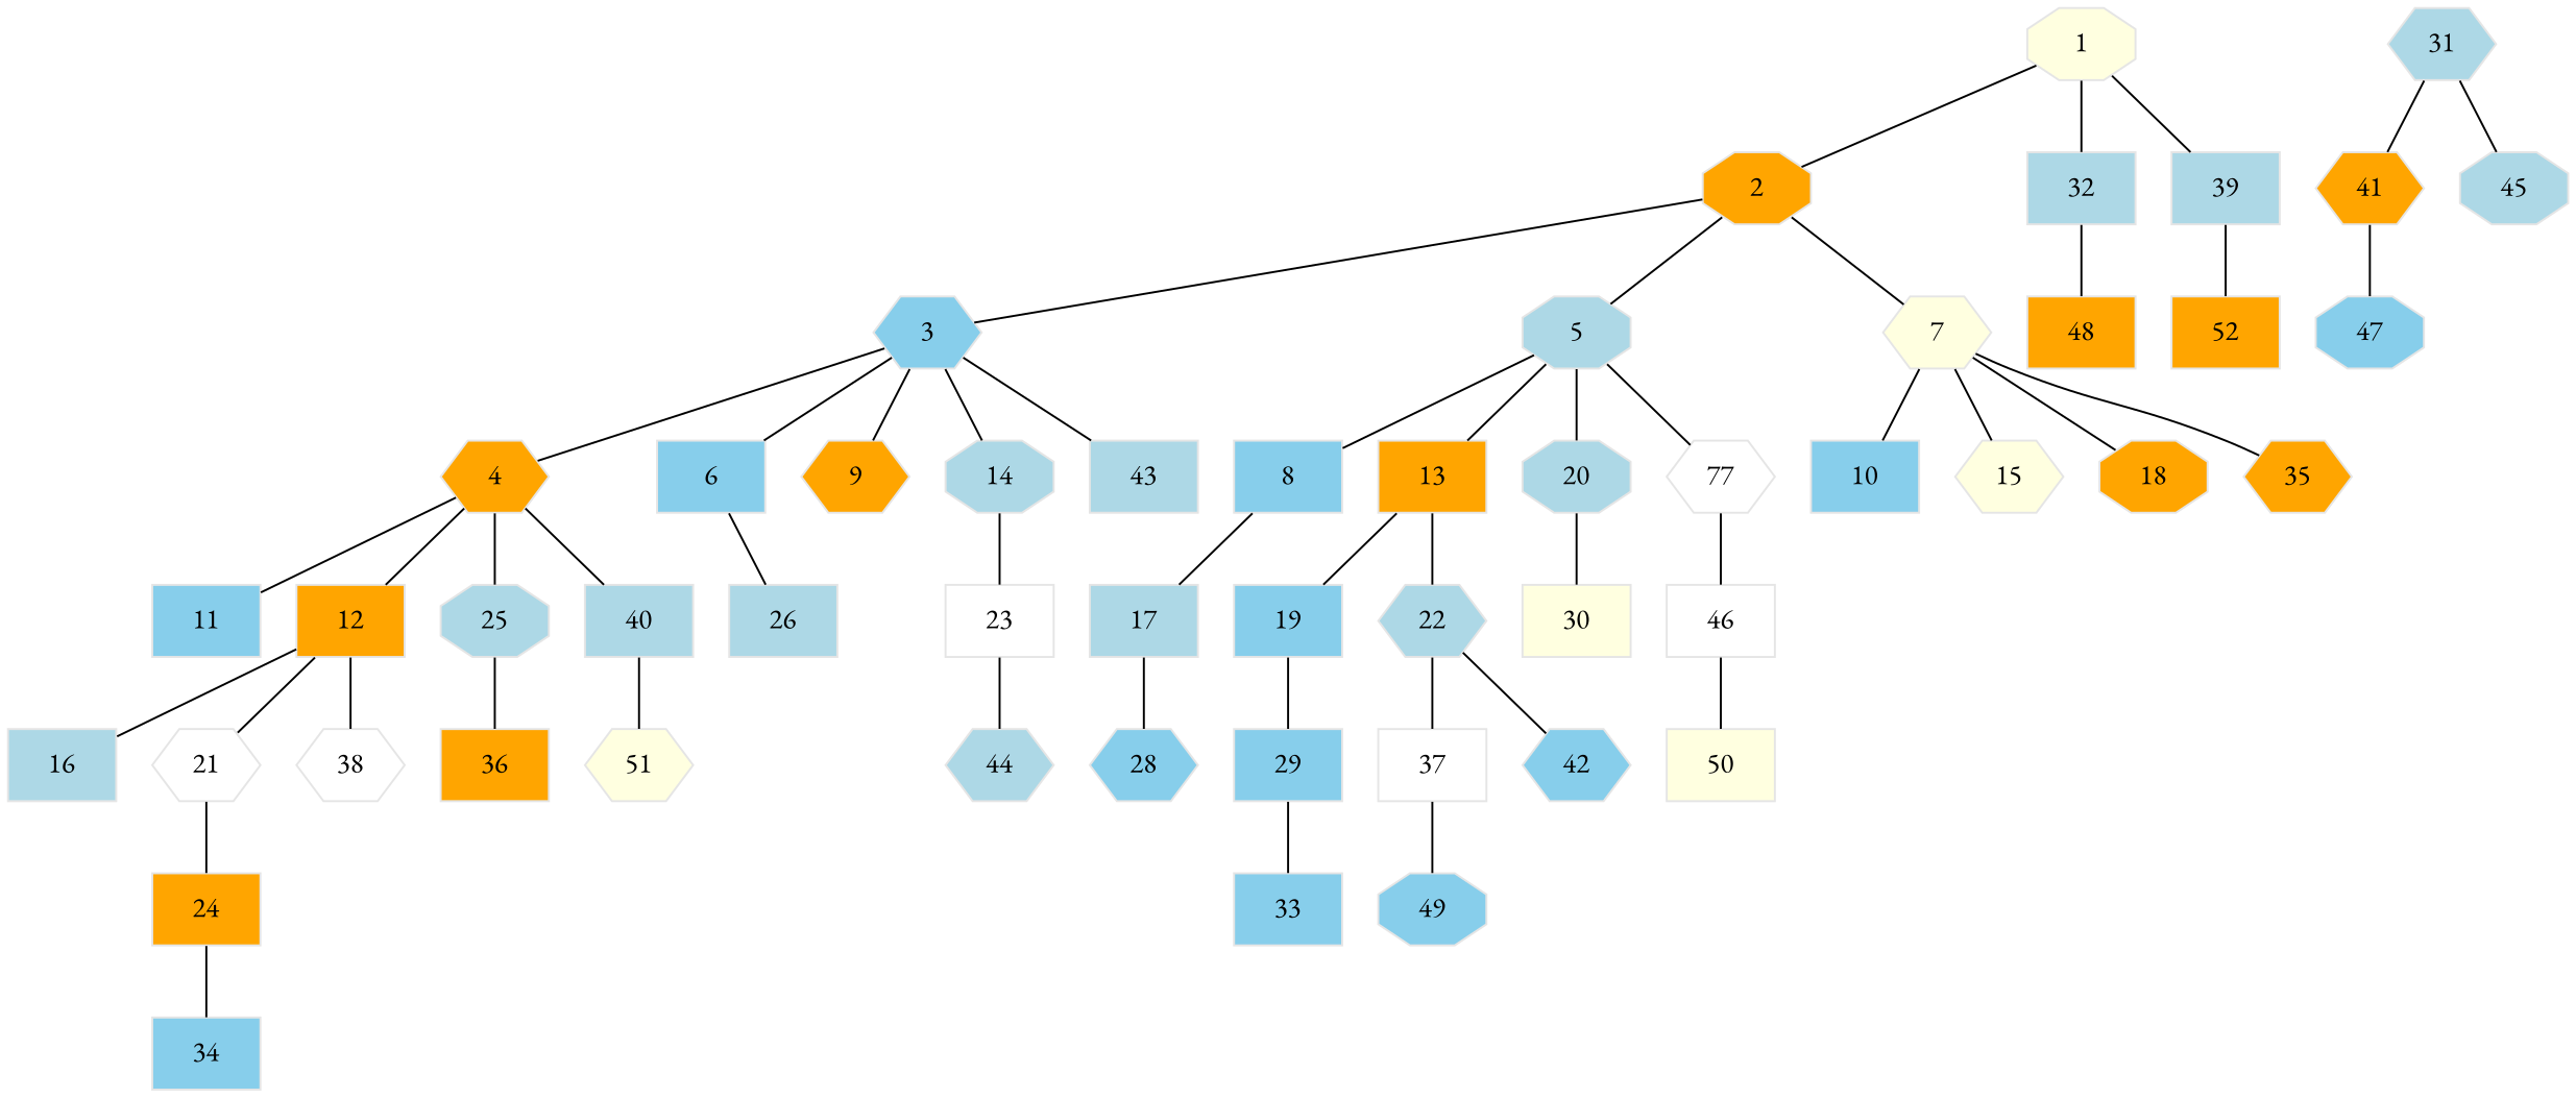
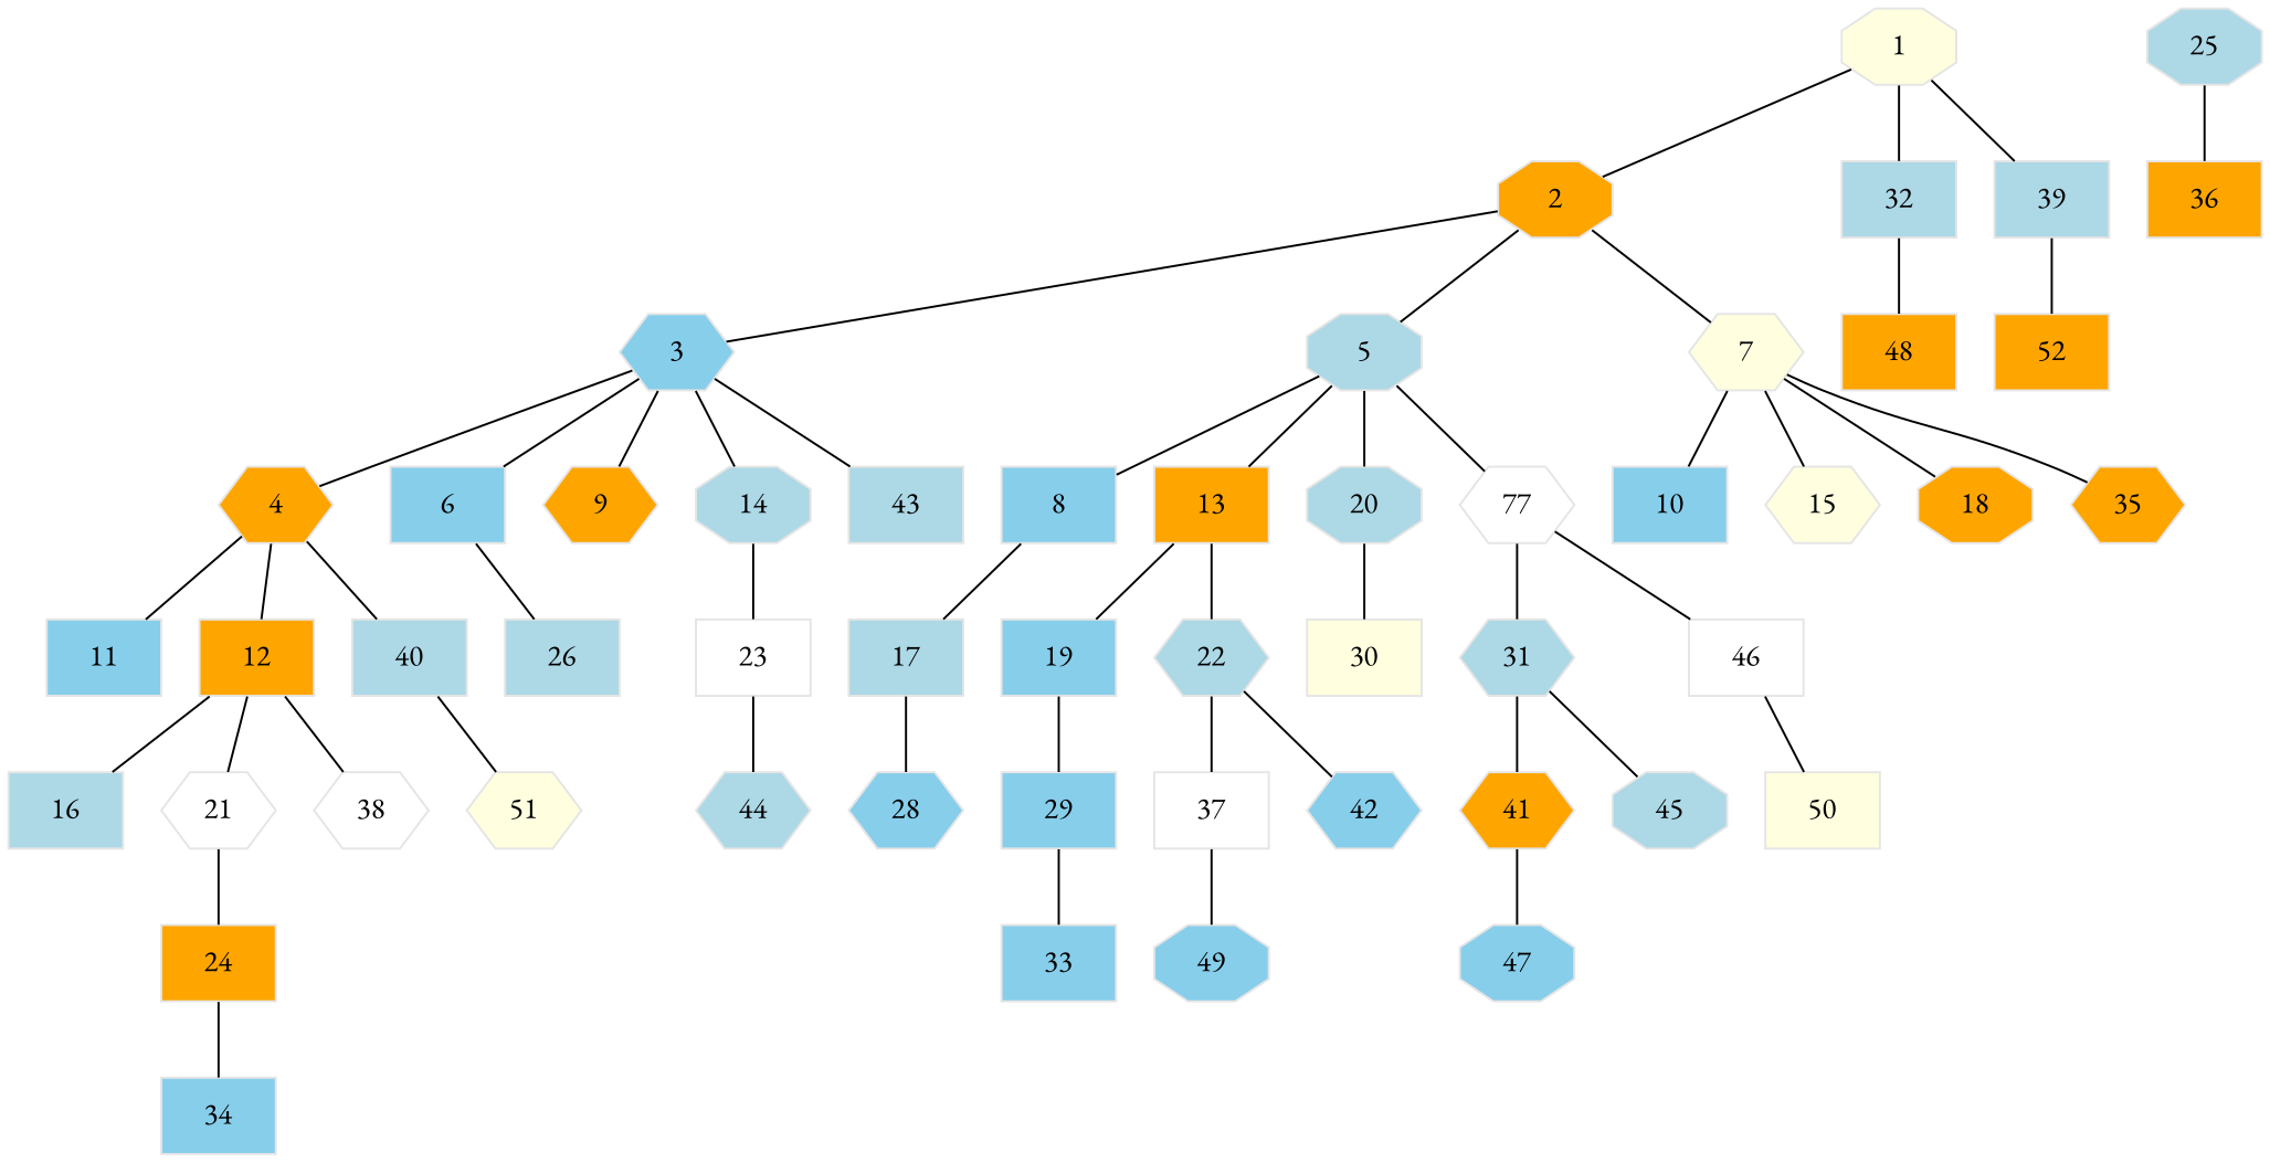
  graph {
    fontname="EB Garamond"
    node [color=gray90 fillcolor=lightblue fontname="EB Garamond" shape=box style=filled]
    edge [fontname="EB Garamond"]
    1 [fillcolor=lightyellow shape=octagon]
    2 [fillcolor=orange shape=octagon]
    32
    39
    3 [fillcolor=skyblue shape=hexagon]
    5 [shape=octagon]
    7 [fillcolor=lightyellow shape=hexagon]
    48 [fillcolor=orange]
    52 [fillcolor=orange]
    4 [fillcolor=orange shape=hexagon]
    6 [fillcolor=skyblue]
    9 [fillcolor=orange shape=hexagon]
    14 [shape=octagon]
    43
    8 [fillcolor=skyblue]
    13 [fillcolor=orange]
    20 [shape=octagon]
    n18 [fillcolor=white label=77 shape=hexagon]
    10 [fillcolor=skyblue]
    15 [fillcolor=lightyellow shape=hexagon]
    18 [fillcolor=orange shape=octagon]
    35 [fillcolor=orange shape=hexagon]
    11 [fillcolor=skyblue]
    12 [fillcolor=orange]
    25 [shape=octagon]
    40
    26
    23 [fillcolor=white]
    16
    21 [fillcolor=white shape=hexagon]
    38 [fillcolor=white shape=hexagon]
    36 [fillcolor=orange]
    51 [fillcolor=lightyellow shape=hexagon]
    17
    19 [fillcolor=skyblue]
    22 [shape=hexagon]
    30 [fillcolor=lightyellow]
    31 [shape=hexagon]
    46 [fillcolor=white]
    28 [fillcolor=skyblue shape=hexagon]
    24 [fillcolor=orange]
    29 [fillcolor=skyblue]
    37 [fillcolor=white]
    42 [fillcolor=skyblue shape=hexagon]
    44 [shape=hexagon]
    33 [fillcolor=skyblue]
    34 [fillcolor=skyblue]
    49 [fillcolor=skyblue shape=octagon]
    41 [fillcolor=orange shape=hexagon]
    45 [shape=octagon]
    50 [fillcolor=lightyellow]
    47 [fillcolor=skyblue shape=octagon]
    1 -- 2
    1 -- 32
    1 -- 39
    2 -- 3
    2 -- 5
    2 -- 7
    32 -- 48
    39 -- 52
    3 -- 4
    3 -- 6
    3 -- 9
    3 -- 14
    3 -- 43
    5 -- 8
    5 -- 13
    5 -- 20
    5 -- n18
    7 -- 10
    7 -- 15
    7 -- 18
    7 -- 35
    4 -- 11
    4 -- 12
-   4 -- 25
    4 -- 40
    6 -- 26
    14 -- 23
    8 -- 17
    13 -- 19
    13 -- 22
    20 -- 30
+   n18 -- 31
    n18 -- 46
    12 -- 16
    12 -- 21
    12 -- 38
    25 -- 36
    40 -- 51
    23 -- 44
    21 -- 24
    17 -- 28
    19 -- 29
    22 -- 37
    22 -- 42
    31 -- 41
    31 -- 45
    46 -- 50
    24 -- 34
    29 -- 33
    37 -- 49
    41 -- 47
  }
